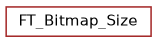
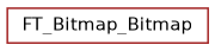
  digraph {
    rankdir=LR
-   n1 [color=brown fillcolor=white fontname=Helvetica fontsize=10 height=0.2 label=FT_Bitmap_Size shape=record style=filled width=0.4]
+   n1 [color=brown fillcolor=white fontname=Helvetica fontsize=10 height=0.2 label=FT_Bitmap_Bitmap shape=record style=filled width=0.4]
  }
